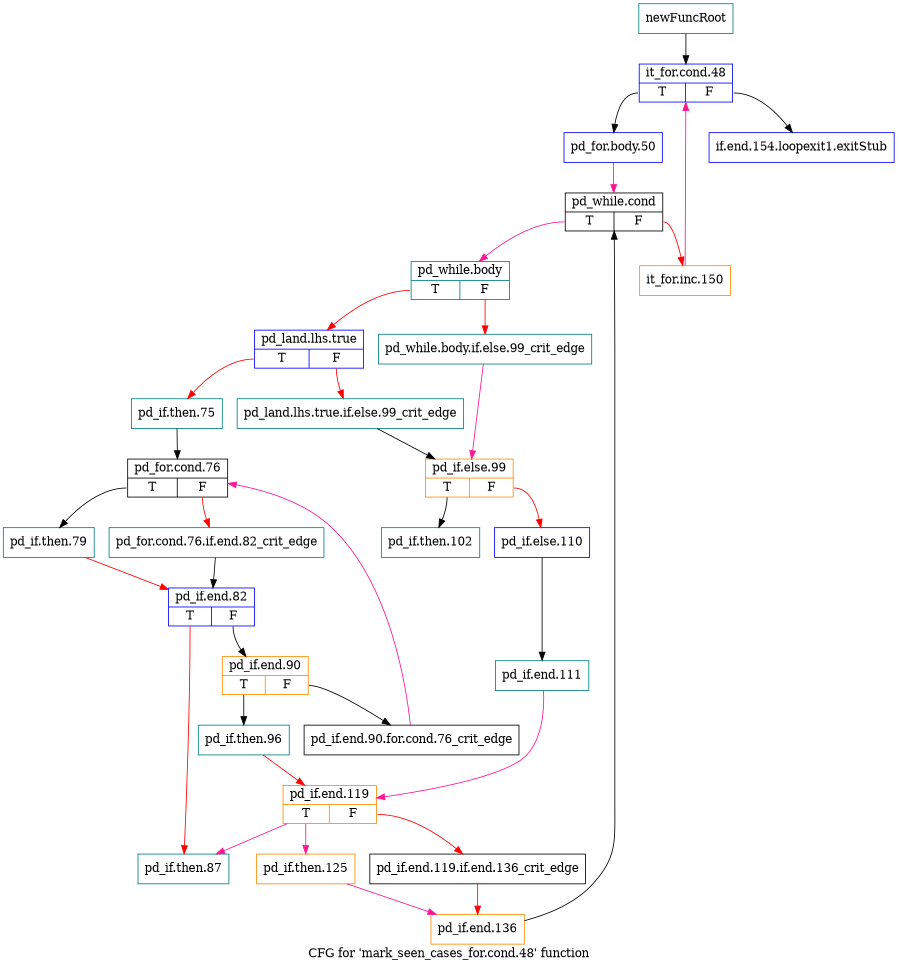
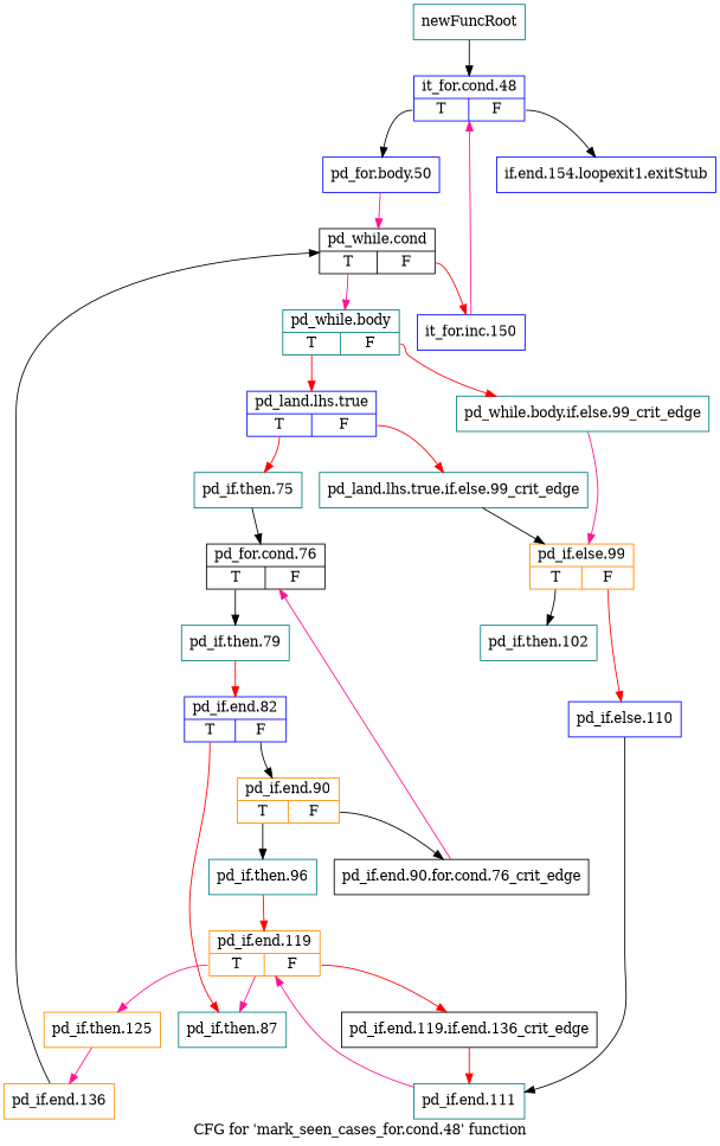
  digraph {
    label="CFG for 'mark_seen_cases_for.cond.48' function"
    node [color=teal shape=record]
    edge [color=black]
    n1 [label="{newFuncRoot}"]
    n2 [color=blue label="{it_for.cond.48|{<s0>T|<s1>F}}"]
    n3 [color=blue label="{if.end.154.loopexit1.exitStub}"]
    n4 [color=blue label="{pd_for.body.50}"]
    n5 [color=black label="{pd_while.cond|{<s0>T|<s1>F}}"]
    n6 [label="{pd_while.body|{<s0>T|<s1>F}}"]
-   n7 [color=darkorange label="{it_for.inc.150}"]
+   n7 [color=blue label="{it_for.inc.150}"]
    n8 [color=blue label="{pd_land.lhs.true|{<s0>T|<s1>F}}"]
    n9 [label="{pd_while.body.if.else.99_crit_edge}"]
    n10 [label="{pd_if.then.75}"]
    n11 [label="{pd_land.lhs.true.if.else.99_crit_edge}"]
    n12 [color=darkorange label="{pd_if.else.99|{<s0>T|<s1>F}}"]
    n13 [color=black label="{pd_for.cond.76|{<s0>T|<s1>F}}"]
    n14 [label="{pd_if.then.102}"]
    n15 [color=blue label="{pd_if.else.110}"]
    n16 [label="{pd_if.end.111}"]
    n17 [label="{pd_if.then.79}"]
-   n18 [label="{pd_for.cond.76.if.end.82_crit_edge}"]
    n19 [color=darkorange label="{pd_if.end.119|{<s0>T|<s1>F}}"]
    n20 [color=darkorange label="{pd_if.then.125}"]
    n21 [color=black label="{pd_if.end.119.if.end.136_crit_edge}"]
    n22 [label="{pd_if.then.87}"]
    n23 [color=darkorange label="{pd_if.end.136}"]
    n24 [color=blue label="{pd_if.end.82|{<s0>T|<s1>F}}"]
    n25 [color=darkorange label="{pd_if.end.90|{<s0>T|<s1>F}}"]
    n26 [label="{pd_if.then.96}"]
    n27 [color=black label="{pd_if.end.90.for.cond.76_crit_edge}"]
    n1 -> n2
    n2 -> n3 [tailport=s1]
    n2 -> n4 [tailport=s0]
    n4 -> n5 [color=deeppink]
    n5 -> n6 [color=deeppink tailport=s0]
    n5 -> n7 [color=red tailport=s1]
    n6 -> n8 [color=red tailport=s0]
    n6 -> n9 [color=red tailport=s1]
    n7 -> n2 [color=deeppink]
    n8 -> n10 [color=red tailport=s0]
    n8 -> n11 [color=red tailport=s1]
    n9 -> n12 [color=deeppink]
    n10 -> n13
    n11 -> n12
    n12 -> n14 [tailport=s0]
    n12 -> n15 [color=red tailport=s1]
    n13 -> n17 [tailport=s0]
-   n13 -> n18 [color=red tailport=s1]
    n15 -> n16
    n16 -> n19 [color=deeppink]
    n17 -> n24 [color=red]
-   n18 -> n24
    n19 -> n20 [color=deeppink tailport=s0]
    n19 -> n21 [color=red tailport=s1]
    n19 -> n22 [color=deeppink]
    n20 -> n23 [color=deeppink]
-   n21 -> n23 [color=red]
+   n21 -> n16 [color=red]
    n23 -> n5
    n24 -> n22 [color=red tailport=s0]
    n24 -> n25 [tailport=s1]
    n25 -> n26 [tailport=s0]
    n25 -> n27 [tailport=s1]
    n26 -> n19 [color=red]
    n27 -> n13 [color=deeppink]
  }
